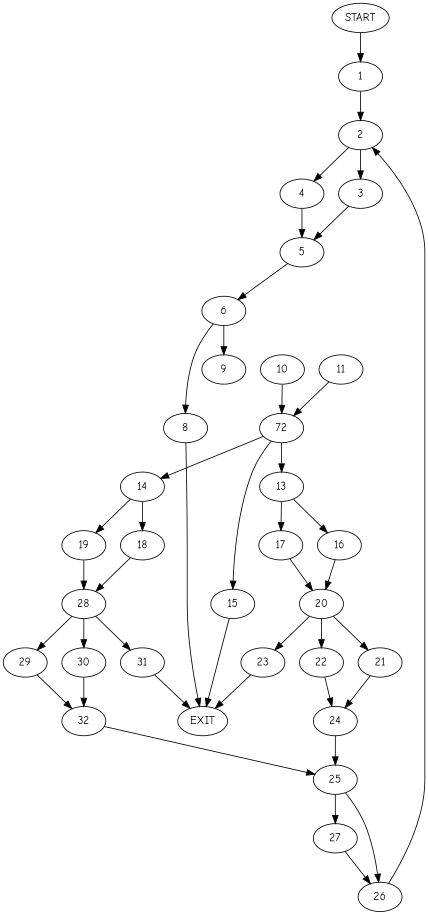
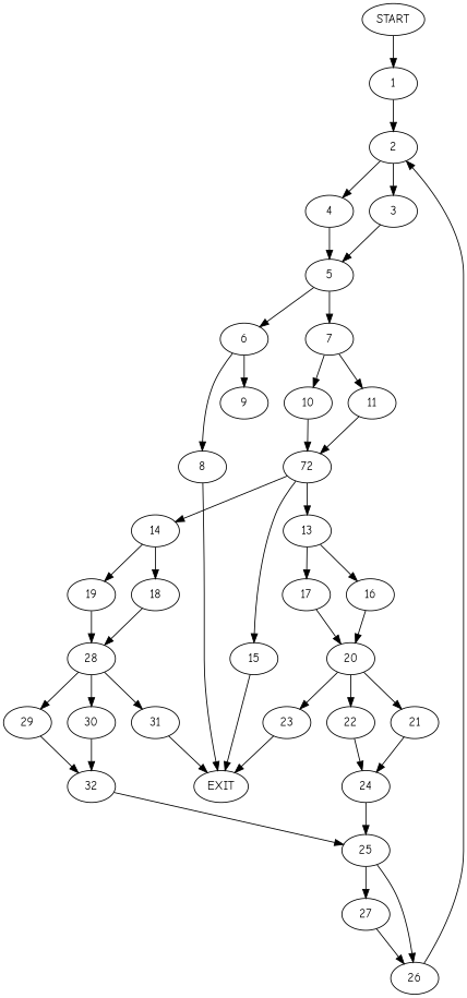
  digraph {
    fontname="Comic Neue"
    node [fontname="Comic Neue"]
    edge [fontname="Comic Neue"]
    n1 [label=START]
    1
    2
    n4 [label=EXIT]
    3
    4
    5
    6
+   7
    8
    9
    10
    11
    n14 [label=72]
    13
    14
    15
    16
    17
    18
    19
    20
    28
    21
    22
    23
    29
    30
    31
    24
    25
    26
    27
    32
    n1 -> 1
    1 -> 2
    2 -> 3
    2 -> 4
    3 -> 5
    4 -> 5
    5 -> 6
+   5 -> 7
    6 -> 8
    6 -> 9
+   7 -> 10
+   7 -> 11
    8 -> n4
    10 -> n14
    11 -> n14
    n14 -> 13
    n14 -> 14
    n14 -> 15
    13 -> 16
    13 -> 17
    14 -> 18
    14 -> 19
    15 -> n4
    16 -> 20
    17 -> 20
    18 -> 28
    19 -> 28
    20 -> 21
    20 -> 22
    20 -> 23
    28 -> 29
    28 -> 30
    28 -> 31
    21 -> 24
    22 -> 24
    23 -> n4
    29 -> 32
    30 -> 32
    31 -> n4
    24 -> 25
    25 -> 26
    25 -> 27
    26 -> 2
    27 -> 26
    32 -> 25
  }
